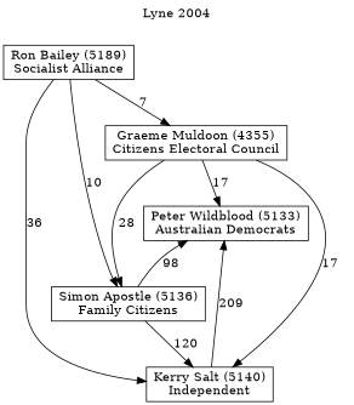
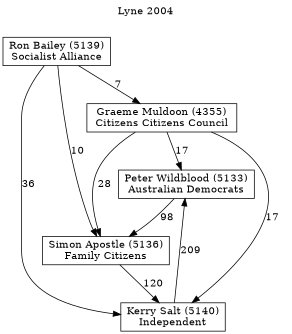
  digraph {
    label="Lyne 2004"
    labelloc=t
    mclimit=10
    node [shape=box]
    n1 [label="Peter Wildblood (5133)\nAustralian Democrats"]
    n2 [label="Kerry Salt (5140)\nIndependent"]
    n3 [label="Simon Apostle (5136)\nFamily Citizens"]
-   n4 [label="Graeme Muldoon (4355)\nCitizens Electoral Council"]
-   n5 [label="Ron Bailey (5189)\nSocialist Alliance"]
+   n4 [label="Graeme Muldoon (4355)\nCitizens Citizens Council"]
+   n5 [label="Ron Bailey (5139)\nSocialist Alliance"]
    n2 -> n1 [label=209]
-   n3 -> n1 [label=98]
+   n1 -> n3 [label=98]
    n3 -> n2 [label=120]
    n4 -> n1 [label=17]
    n4 -> n2 [label=17]
    n4 -> n3 [label=28]
    n5 -> n2 [label=36]
    n5 -> n3 [label=10]
    n5 -> n4 [label=7]
  }
